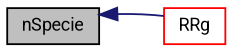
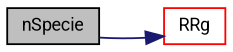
  digraph {
    rankdir=LR
    fontname=Roboto
    node [fontname=Roboto fontsize=10 shape=record]
    n1 [color=black fillcolor=grey75 fontcolor=black height=0.2 label=nSpecie style=filled width=0.4]
    n2 [color=red height=0.2 label=RRg width=0.4]
-   n2 -> n1 [color=midnightblue fontname=Roboto fontsize=10 labelfontname=FreeSans labelfontsize=10 style=solid]
+   n1 -> n2 [color=midnightblue fontname=Roboto fontsize=10 labelfontname=FreeSans labelfontsize=10 style=solid]
  }
